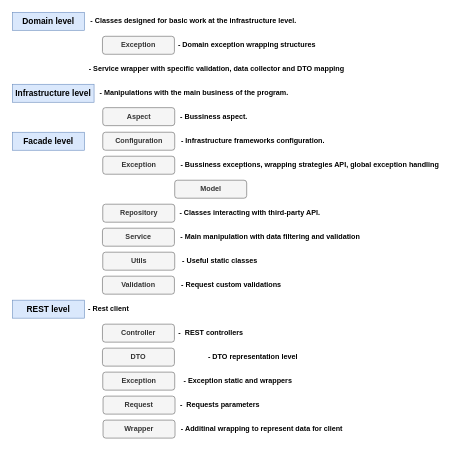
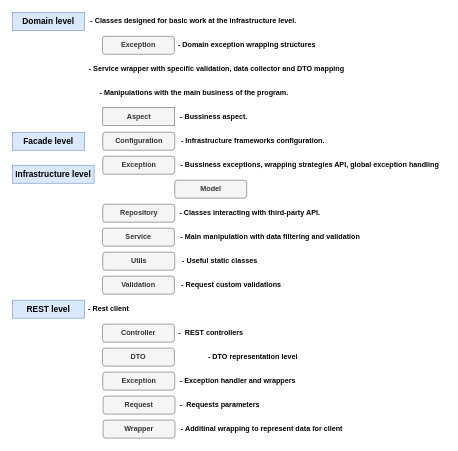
  <mxCell id="0" />
  <mxCell id="1" parent="0" />
  <mxCell id="2" value="&lt;b&gt;&lt;font style=&quot;font-size: 14px;&quot;&gt;Domain level&lt;/font&gt;&lt;/b&gt;" style="rounded=0;whiteSpace=wrap;html=1;fillColor=#dae8fc;strokeColor=#6c8ebf;" parent="1" vertex="1"><mxGeometry width="120" height="30" as="geometry" x="20" y="20" /></mxCell>
- <mxCell id="3" value="&lt;b&gt;&lt;font style=&quot;font-size: 14px;&quot;&gt;Infrastructure level&lt;/font&gt;&lt;/b&gt;" style="rounded=0;whiteSpace=wrap;html=1;fillColor=#dae8fc;strokeColor=#6c8ebf;" parent="1" vertex="1"><mxGeometry y="140" width="136" height="30" as="geometry" x="20" /></mxCell>
+ <mxCell id="3" value="&lt;b&gt;&lt;font style=&quot;font-size: 14px;&quot;&gt;Infrastructure level&lt;/font&gt;&lt;/b&gt;" style="rounded=0;whiteSpace=wrap;html=1;fillColor=#dae8fc;strokeColor=#6c8ebf;" parent="1" vertex="1"><mxGeometry x="20" y="275" width="136" height="30" as="geometry" /></mxCell>
  <mxCell id="4" value="&lt;b&gt;Repository&lt;/b&gt;" style="rounded=1;whiteSpace=wrap;html=1;fillColor=#f5f5f5;fontColor=#333333;strokeColor=#666666;" parent="1" vertex="1"><mxGeometry x="170.5" y="340" width="120" height="30" as="geometry" /></mxCell>
  <mxCell id="5" value="&lt;b&gt;Exception&lt;/b&gt;" style="rounded=1;whiteSpace=wrap;html=1;fillColor=#f5f5f5;fontColor=#333333;strokeColor=#666666;" parent="1" vertex="1"><mxGeometry x="170.5" y="260" width="120" height="30" as="geometry" /></mxCell>
  <mxCell id="6" value="&lt;b&gt;Service&lt;/b&gt;" style="rounded=1;whiteSpace=wrap;html=1;fillColor=#f5f5f5;fontColor=#333333;strokeColor=#666666;" parent="1" vertex="1"><mxGeometry x="170" y="380" width="120" height="30" as="geometry" /></mxCell>
  <mxCell id="7" value="&lt;b&gt;&lt;font style=&quot;font-size: 14px;&quot;&gt;Facade level&lt;/font&gt;&lt;/b&gt;" style="rounded=0;whiteSpace=wrap;html=1;fillColor=#dae8fc;strokeColor=#6c8ebf;" parent="1" vertex="1"><mxGeometry x="20" y="220" width="120" height="30" as="geometry" /></mxCell>
  <mxCell id="8" value="&lt;b&gt;Configuration&lt;/b&gt;" style="rounded=1;whiteSpace=wrap;html=1;fillColor=#f5f5f5;fontColor=#333333;strokeColor=#666666;" parent="1" vertex="1"><mxGeometry x="170.5" y="220" width="120" height="30" as="geometry" /></mxCell>
  <mxCell id="9" value="&lt;b&gt;DTO&lt;/b&gt;" style="rounded=1;whiteSpace=wrap;html=1;fillColor=#f5f5f5;fontColor=#333333;strokeColor=#666666;" parent="1" vertex="1"><mxGeometry x="170" y="580" width="120" height="30" as="geometry" /></mxCell>
  <mxCell id="10" value="&lt;b&gt;Utils&lt;/b&gt;" style="rounded=1;whiteSpace=wrap;html=1;fillColor=#f5f5f5;fontColor=#333333;strokeColor=#666666;" parent="1" vertex="1"><mxGeometry x="170.5" y="420" width="120" height="30" as="geometry" /></mxCell>
- <mxCell id="11" value="&lt;b&gt;Aspect&lt;/b&gt;" style="rounded=1;whiteSpace=wrap;html=1;fillColor=#f5f5f5;fontColor=#333333;strokeColor=#666666;" parent="1" vertex="1"><mxGeometry x="170.5" y="179" width="120" height="30" as="geometry" /></mxCell>
+ <mxCell id="11" value="&lt;b&gt;Aspect&lt;/b&gt;" style="whiteSpace=wrap;html=1;fillColor=#f5f5f5;fontColor=#333333;strokeColor=#666666;rounded=0;" parent="1" vertex="1"><mxGeometry x="170.5" y="179" width="120" height="30" as="geometry" /></mxCell>
  <mxCell id="12" value="&lt;b&gt;-&amp;nbsp;Classes designed for basic work at the infrastructure level.&lt;/b&gt;" style="text;html=1;strokeColor=none;fillColor=none;align=center;verticalAlign=middle;whiteSpace=wrap;rounded=0;" parent="1" vertex="1"><mxGeometry x="140" width="364" height="30" as="geometry" y="20" /></mxCell>
  <mxCell id="13" value="&lt;b&gt;- Manipulations with the main business of the program.&lt;/b&gt;" style="text;html=1;strokeColor=none;fillColor=none;align=center;verticalAlign=middle;whiteSpace=wrap;rounded=0;" parent="1" vertex="1"><mxGeometry x="156" y="140" width="334" height="30" as="geometry" /></mxCell>
  <mxCell id="14" value="&lt;b&gt;-&amp;nbsp;Classes interacting with third-party API.&lt;/b&gt;" style="text;html=1;strokeColor=none;fillColor=none;align=center;verticalAlign=middle;whiteSpace=wrap;rounded=0;" parent="1" vertex="1"><mxGeometry x="290.5" y="340" width="250" height="30" as="geometry" /></mxCell>
  <mxCell id="15" value="&lt;b&gt;- Bussiness aspect.&lt;/b&gt;" style="text;html=1;strokeColor=none;fillColor=none;align=center;verticalAlign=middle;whiteSpace=wrap;rounded=0;" parent="1" vertex="1"><mxGeometry x="290.5" y="179" width="130" height="30" as="geometry" /></mxCell>
  <mxCell id="16" value="&lt;b&gt;- Infrastructure frameworks configuration.&lt;/b&gt;" style="text;html=1;strokeColor=none;fillColor=none;align=center;verticalAlign=middle;whiteSpace=wrap;rounded=0;" parent="1" vertex="1"><mxGeometry x="290.5" y="220" width="260" height="30" as="geometry" /></mxCell>
  <mxCell id="17" value="&lt;b&gt;- Bussiness exceptions, wrapping strategies API, global exception handling&lt;/b&gt;" style="text;html=1;strokeColor=none;fillColor=none;align=center;verticalAlign=middle;whiteSpace=wrap;rounded=0;" parent="1" vertex="1"><mxGeometry x="290.5" y="260" width="450" height="30" as="geometry" /></mxCell>
  <mxCell id="18" value="&lt;b&gt;- Main manipulation with data filtering and validation&lt;/b&gt;" style="text;html=1;strokeColor=none;fillColor=none;align=center;verticalAlign=middle;whiteSpace=wrap;rounded=0;" parent="1" vertex="1"><mxGeometry x="290" y="380" width="320" height="30" as="geometry" /></mxCell>
  <mxCell id="19" value="&lt;b&gt;- Useful static classes&lt;/b&gt;" style="text;html=1;strokeColor=none;fillColor=none;align=center;verticalAlign=middle;whiteSpace=wrap;rounded=0;" parent="1" vertex="1"><mxGeometry x="290.5" y="420" width="150" height="30" as="geometry" /></mxCell>
  <mxCell id="20" value="&lt;b&gt;- Service wrapper with specific validation, data collector and DTO mapping&lt;/b&gt;" style="text;html=1;strokeColor=none;fillColor=none;align=center;verticalAlign=middle;whiteSpace=wrap;rounded=0;" parent="1" vertex="1"><mxGeometry x="141" y="100" width="439" height="30" as="geometry" /></mxCell>
  <mxCell id="21" value="&lt;b&gt;- DTO representation level&lt;/b&gt;" style="text;html=1;strokeColor=none;fillColor=none;align=center;verticalAlign=middle;whiteSpace=wrap;rounded=0;" parent="1" vertex="1"><mxGeometry x="340.5" y="580" width="159.5" height="30" as="geometry" /></mxCell>
  <mxCell id="22" value="&lt;b&gt;&lt;font style=&quot;font-size: 14px;&quot;&gt;REST level&lt;/font&gt;&lt;/b&gt;" style="rounded=0;whiteSpace=wrap;html=1;fillColor=#dae8fc;strokeColor=#6c8ebf;" parent="1" vertex="1"><mxGeometry y="500" width="120" height="30" as="geometry" x="20" /></mxCell>
  <mxCell id="23" value="&lt;b&gt;- Rest client&lt;/b&gt;" style="text;html=1;strokeColor=none;fillColor=none;align=center;verticalAlign=middle;whiteSpace=wrap;rounded=0;" parent="1" vertex="1"><mxGeometry x="141" y="500" width="79" height="30" as="geometry" /></mxCell>
  <mxCell id="24" value="&lt;b&gt;Controller&lt;/b&gt;" style="rounded=1;whiteSpace=wrap;html=1;fillColor=#f5f5f5;fontColor=#333333;strokeColor=#666666;" parent="1" vertex="1"><mxGeometry x="170" y="540" width="120" height="30" as="geometry" /></mxCell>
  <mxCell id="25" value="&lt;b&gt;-&amp;nbsp; REST controllers&lt;/b&gt;" style="text;html=1;strokeColor=none;fillColor=none;align=center;verticalAlign=middle;whiteSpace=wrap;rounded=0;" parent="1" vertex="1"><mxGeometry x="290.5" y="540" width="119.5" height="30" as="geometry" /></mxCell>
  <mxCell id="26" value="&lt;b&gt;Exception&lt;/b&gt;" style="rounded=1;whiteSpace=wrap;html=1;fillColor=#f5f5f5;fontColor=#333333;strokeColor=#666666;" parent="1" vertex="1"><mxGeometry x="170.5" y="620" width="120" height="30" as="geometry" /></mxCell>
- <mxCell id="27" value="&lt;b&gt;- Exception static and wrappers&lt;/b&gt;" style="text;html=1;strokeColor=none;fillColor=none;align=center;verticalAlign=middle;whiteSpace=wrap;rounded=0;" parent="1" vertex="1"><mxGeometry x="290.5" y="620" width="209.5" height="30" as="geometry" /></mxCell>
+ <mxCell id="27" value="&lt;b&gt;- Exception handler and wrappers&lt;/b&gt;" style="text;html=1;strokeColor=none;fillColor=none;align=center;verticalAlign=middle;whiteSpace=wrap;rounded=0;" parent="1" vertex="1"><mxGeometry x="290.5" y="620" width="209.5" height="30" as="geometry" /></mxCell>
  <mxCell id="28" value="&lt;b&gt;Request&lt;/b&gt;" style="rounded=1;whiteSpace=wrap;html=1;fillColor=#f5f5f5;fontColor=#333333;strokeColor=#666666;" parent="1" vertex="1"><mxGeometry x="171" y="660" width="120" height="30" as="geometry" /></mxCell>
  <mxCell id="29" value="&lt;b&gt;-&amp;nbsp; Requests parameters&lt;/b&gt;" style="text;html=1;strokeColor=none;fillColor=none;align=center;verticalAlign=middle;whiteSpace=wrap;rounded=0;" parent="1" vertex="1"><mxGeometry x="290.5" y="660" width="149.5" height="30" as="geometry" /></mxCell>
  <mxCell id="30" value="&lt;b&gt;Wrapper&lt;/b&gt;" style="rounded=1;whiteSpace=wrap;html=1;fillColor=#f5f5f5;fontColor=#333333;strokeColor=#666666;" parent="1" vertex="1"><mxGeometry x="171" y="700" width="120" height="30" as="geometry" /></mxCell>
  <mxCell id="31" value="&lt;b&gt;- Additinal wrapping to represent data for client&lt;/b&gt;" style="text;html=1;strokeColor=none;fillColor=none;align=center;verticalAlign=middle;whiteSpace=wrap;rounded=0;" parent="1" vertex="1"><mxGeometry x="290.5" y="700" width="290" height="30" as="geometry" /></mxCell>
  <mxCell id="32" value="&lt;b&gt;Exception&lt;/b&gt;" style="rounded=1;whiteSpace=wrap;html=1;fillColor=#f5f5f5;fontColor=#333333;strokeColor=#666666;" parent="1" vertex="1"><mxGeometry x="170" y="60" width="120" height="30" as="geometry" /></mxCell>
  <mxCell id="33" value="&lt;b&gt;- Domain exception wrapping structures&lt;/b&gt;" style="text;html=1;strokeColor=none;fillColor=none;align=center;verticalAlign=middle;whiteSpace=wrap;rounded=0;" parent="1" vertex="1"><mxGeometry x="290.5" y="60" width="240" height="30" as="geometry" /></mxCell>
  <mxCell id="34" value="&lt;b&gt;Model&lt;/b&gt;" style="rounded=1;whiteSpace=wrap;html=1;fillColor=#f5f5f5;fontColor=#333333;strokeColor=#666666;" vertex="1" parent="1"><mxGeometry x="290.5" y="300" width="120" height="30" as="geometry" /></mxCell>
  <mxCell id="35" value="&lt;b&gt;Validation&lt;/b&gt;" style="rounded=1;whiteSpace=wrap;html=1;fillColor=#f5f5f5;fontColor=#333333;strokeColor=#666666;" vertex="1" parent="1"><mxGeometry x="170" y="460" width="120" height="30" as="geometry" /></mxCell>
  <mxCell id="36" value="&lt;b&gt;- Request custom validations&lt;/b&gt;" style="text;html=1;strokeColor=none;fillColor=none;align=center;verticalAlign=middle;whiteSpace=wrap;rounded=0;" vertex="1" parent="1"><mxGeometry x="290" y="460" width="190" height="30" as="geometry" /></mxCell>
